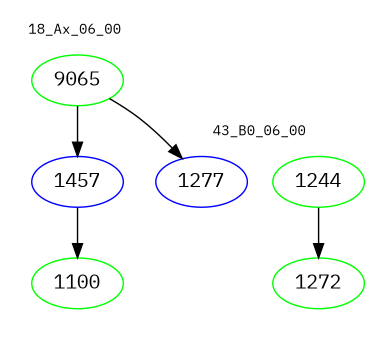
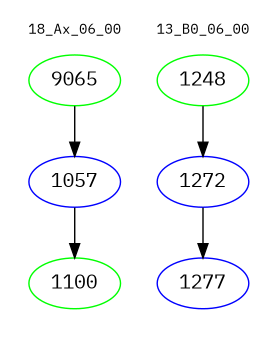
  digraph {
    fontname="IBM Plex Mono"
    node [color=green fontname="IBM Plex Mono"]
    edge [color=black fontname="IBM Plex Mono"]
    n1 [label=9065]
-   n2 [color=blue label=1457]
+   n2 [color=blue label=1057]
    n3 [label=1100]
-   n4 [label=1244]
-   n5 [label=1272]
+   n4 [label=1248]
+   n5 [color=blue label=1272]
    n6 [color=blue label=1277]
    subgraph cluster_1 {
      color=white
      fontsize=10
      label="18_Ax_06_00"
      n1
      n2
      n3
    }
    subgraph cluster_2 {
      color=white
      fontsize=10
-     label="43_B0_06_00"
+     label="13_B0_06_00"
      n4
      n5
      n6
    }
    n1 -> n2
    n2 -> n3
    n4 -> n5
-   n1 -> n6
+   n5 -> n6
  }
